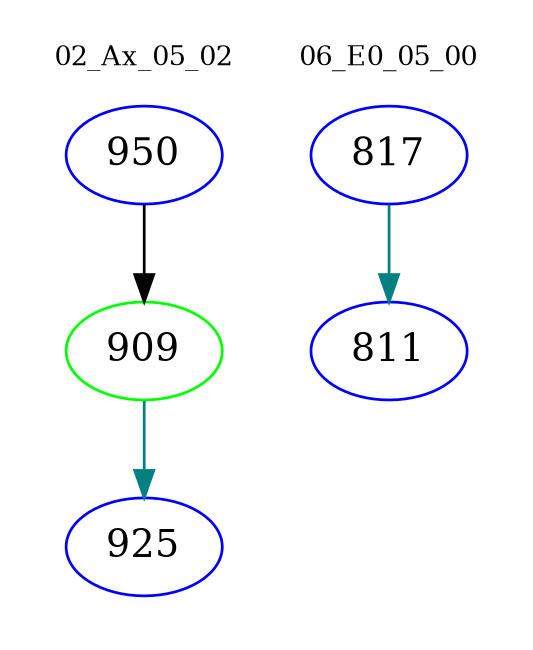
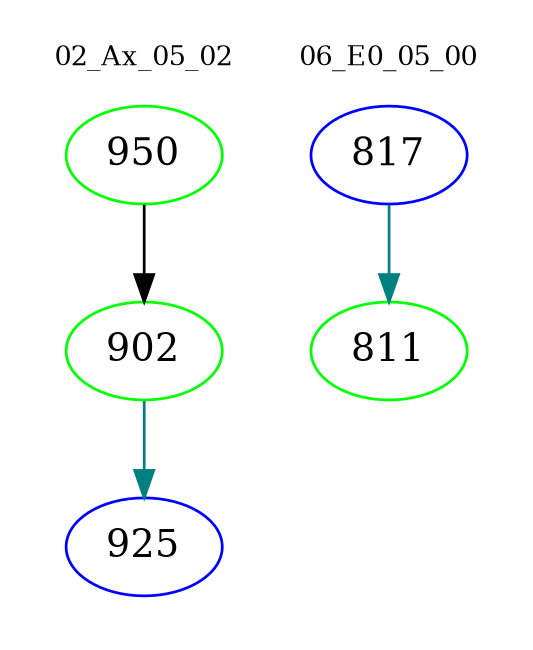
  digraph {
    node [color=blue]
    edge [color=teal]
-   n1 [label=950]
-   n2 [color=green label=909]
+   n1 [color=green label=950]
+   n2 [color=green label=902]
    n3 [label=925]
    n4 [label=817]
-   n5 [label=811]
+   n5 [color=green label=811]
    subgraph cluster_1 {
      color=white
      fontsize=10
      label="02_Ax_05_02"
      n1
      n2
      n3
    }
    subgraph cluster_2 {
      color=white
      fontsize=10
      label="06_E0_05_00"
      n4
      n5
    }
    n1 -> n2 [color=black]
    n2 -> n3
    n4 -> n5
  }
